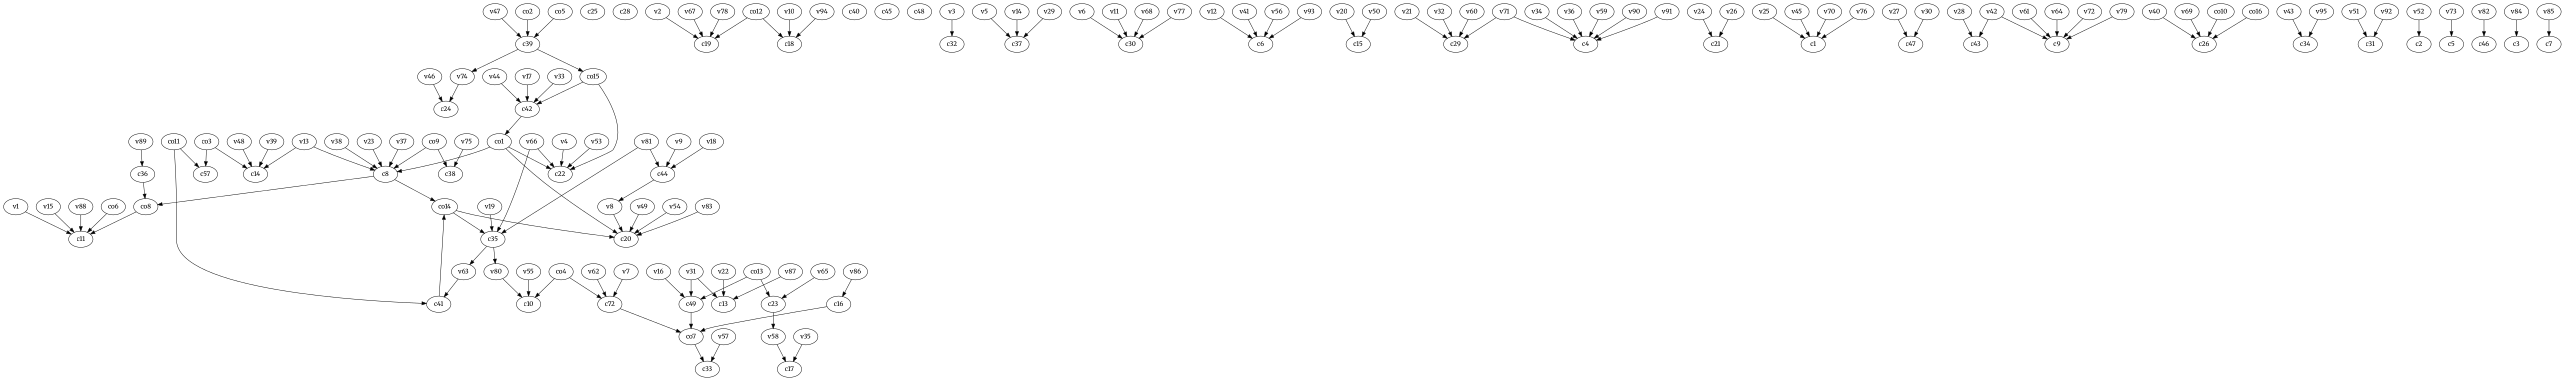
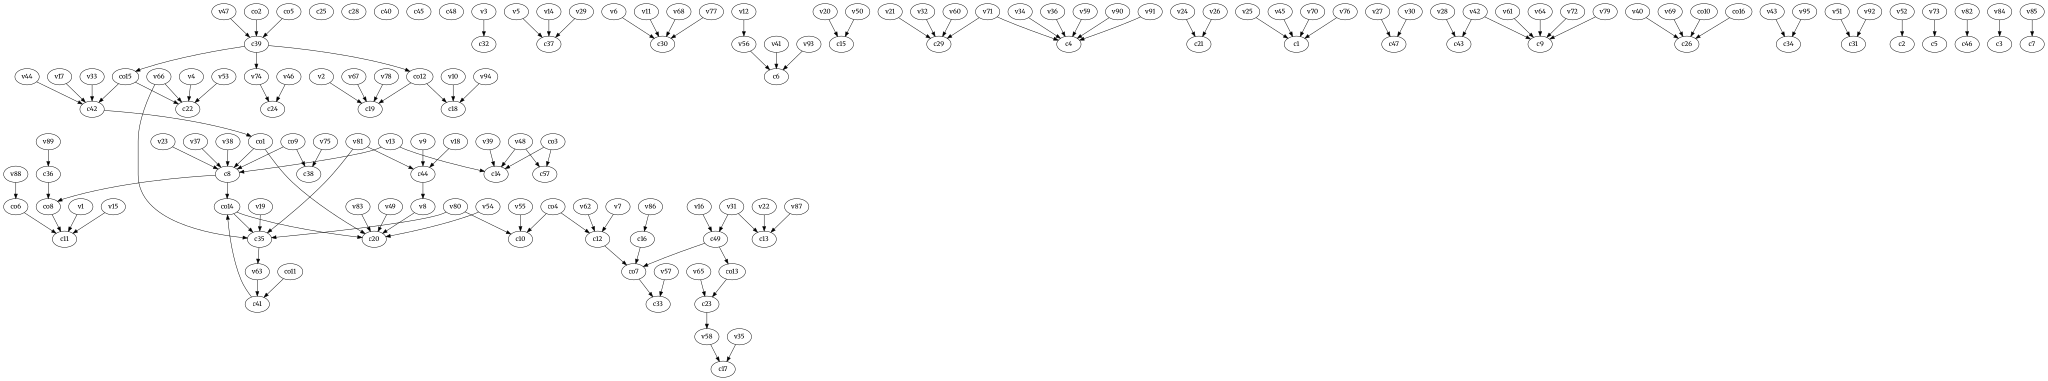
  strict digraph {
    fontname=Merriweather
    node [fontname=Merriweather]
    edge [fontname=Merriweather weight=1]
    c8
    co8
    co14
    c11
    c35
    c20
-   c12 [label=c72]
+   c12
    co7
    c33
    co4
    c10
    c16
    c23
    v58
    c17
    c25
    c28
    v63
    c41
    c39
    v74
    co12
    co15
    c24
    c19
    c18
    c42
    c22
    c40
    co1
    c44
    v8
    c45
    c48
    c49
    v1
    v2
    v3
    c32
    v4
    v5
    c37
    v6
    c30
    v7
    v9
    v10
    v11
    v12
    c6
    v13
    c14
    v14
    v15
    v16
    v17
    v18
    v19
    v20
    c15
    v21
    c29
    v22
    c13
    v23
    v24
    c21
    v25
    c1
    v26
    v27
    c47
    v28
    c43
    v29
    v30
    v31
    v32
    v33
    v34
    c4
    v35
    v36
    v37
    v38
    v39
    v40
    c26
    v41
    v42
    c9
    v43
    c34
    v44
    v45
    v46
    v47
    v48
    v49
    v50
    v51
    c31
    v52
    c2
    v53
    v54
    v55
    v56
    v57
    v59
    v60
    v61
    v62
    v64
    v65
    v66
    v67
    v68
    v69
    v70
    v71
    v72
    v73
    c5
    v75
    c38
    v76
    v77
    v78
    v79
    v80
    v81
    v82
    c46
    v83
    v84
    c3
    v85
    c7
    v86
    v87
    v88
    v89
    c36
    v90
    v91
    v92
    v93
    v94
    v95
    co2
    co3
    n153 [label=c57]
    co5
    co6
    co9
    co10
    co11
    co13
    co16
    c8 -> co8
    c8 -> co14
    co8 -> c11
    co14 -> c35
    co14 -> c20
    c35 -> v63
    c12 -> co7
    co7 -> c33
    co4 -> c12
    co4 -> c10
    c16 -> co7
    c23 -> v58
    v58 -> c17
    v63 -> c41
    c41 -> co14
    c39 -> v74
+   c39 -> co12
    c39 -> co15
    v74 -> c24
    co12 -> c19
    co12 -> c18
    co15 -> c42
    co15 -> c22
    c42 -> co1
    co1 -> c8
    co1 -> c20
-   co1 -> c22
    c44 -> v8
    v8 -> c20
    c49 -> co7
    v1 -> c11
    v2 -> c19
    v3 -> c32
    v4 -> c22
    v5 -> c37
    v6 -> c30
    v7 -> c12
    v9 -> c44
    v10 -> c18
    v11 -> c30
-   v12 -> c6
+   v12 -> v56
    v13 -> c8
    v13 -> c14
    v14 -> c37
    v15 -> c11
    v16 -> c49
    v17 -> c42
    v18 -> c44
    v19 -> c35
    v20 -> c15
    v21 -> c29
    v22 -> c13
    v23 -> c8
    v24 -> c21
    v25 -> c1
    v26 -> c21
    v27 -> c47
    v28 -> c43
    v29 -> c37
    v30 -> c47
    v31 -> c49
    v31 -> c13
    v32 -> c29
    v33 -> c42
    v34 -> c4
    v35 -> c17
    v36 -> c4
    v37 -> c8
    v38 -> c8
    v39 -> c14
    v40 -> c26
    v41 -> c6
    v42 -> c43
    v42 -> c9
    v43 -> c34
    v44 -> c42
    v45 -> c1
    v46 -> c24
    v47 -> c39
    v48 -> c14
    v49 -> c20
    v50 -> c15
    v51 -> c31
    v52 -> c2
    v53 -> c22
    v54 -> c20
    v55 -> c10
    v56 -> c6
    v57 -> c33
    v59 -> c4
    v60 -> c29
    v61 -> c9
    v62 -> c12
    v64 -> c9
    v65 -> c23
    v66 -> c35
    v66 -> c22
    v67 -> c19
    v68 -> c30
    v69 -> c26
    v70 -> c1
    v71 -> c29
    v71 -> c4
    v72 -> c9
    v73 -> c5
    v75 -> c38
    v76 -> c1
    v77 -> c30
    v78 -> c19
    v79 -> c9
-   c35 -> v80
+   v80 -> c35
    v80 -> c10
    v81 -> c35
    v81 -> c44
    v82 -> c46
    v83 -> c20
    v84 -> c3
    v85 -> c7
    v86 -> c16
    v87 -> c13
-   v88 -> c11
+   v88 -> co6
    v89 -> c36
    c36 -> co8
    v90 -> c4
    v91 -> c4
    v92 -> c31
    v93 -> c6
    v94 -> c18
    v95 -> c34
    co2 -> c39
    co3 -> c14
    co3 -> n153
    co5 -> c39
    co6 -> c11
    co9 -> c8
    co9 -> c38
    co10 -> c26
    co11 -> c41
-   co11 -> n153
+   v48 -> n153
    co13 -> c23
-   co13 -> c49
+   c49 -> co13
    co16 -> c26
  }
